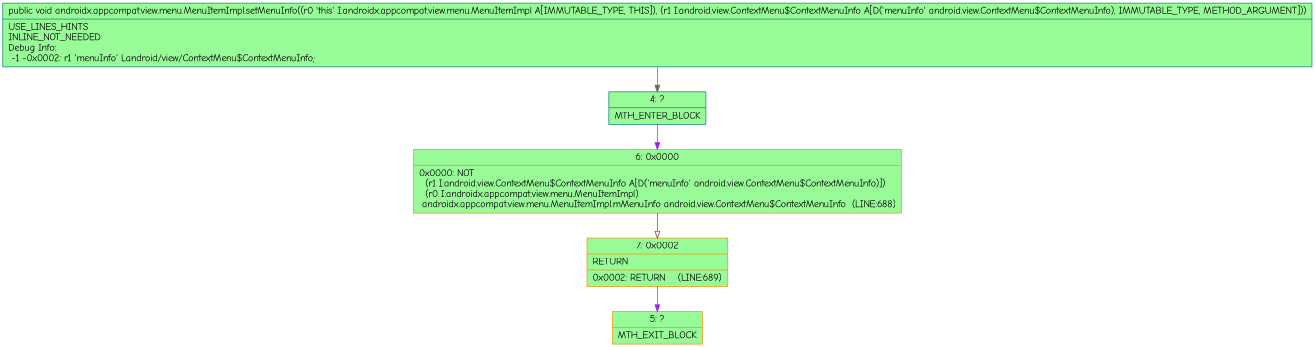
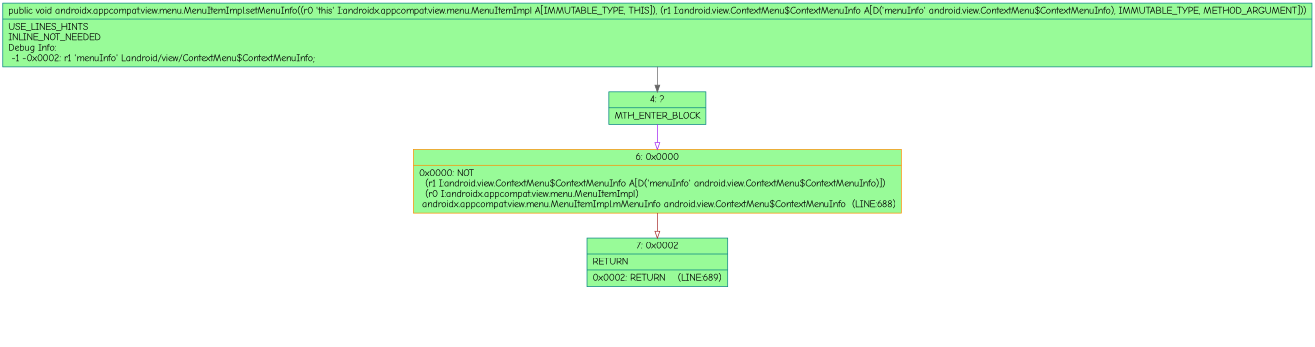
  digraph {
    fontname="Comic Neue"
    node [color=teal fillcolor=palegreen fontname="Comic Neue" shape=record style=filled]
    edge [arrowhead=onormal color=purple fontname="Comic Neue"]
    n1 [label="{4\:\ ?|MTH_ENTER_BLOCK\l}"]
    n2 [color=darkorange label="{6\:\ 0x0000|0x0000: NOT  \l  (r1 I:android.view.ContextMenu$ContextMenuInfo A[D('menuInfo' android.view.ContextMenu$ContextMenuInfo)])\l  (r0 I:androidx.appcompat.view.menu.MenuItemImpl)\l androidx.appcompat.view.menu.MenuItemImpl.mMenuInfo android.view.ContextMenu$ContextMenuInfo  (LINE:688)\l}"]
-   n3 [color=darkorange label="{7\:\ 0x0002|RETURN\l|0x0002: RETURN    (LINE:689)\l}"]
-   n4 [color=darkorange label="{5\:\ ?|MTH_EXIT_BLOCK\l}"]
+   n3 [label="{7\:\ 0x0002|RETURN\l|0x0002: RETURN    (LINE:689)\l}"]
    n5 [label="{public void androidx.appcompat.view.menu.MenuItemImpl.setMenuInfo((r0 'this' I:androidx.appcompat.view.menu.MenuItemImpl A[IMMUTABLE_TYPE, THIS]), (r1 I:android.view.ContextMenu$ContextMenuInfo A[D('menuInfo' android.view.ContextMenu$ContextMenuInfo), IMMUTABLE_TYPE, METHOD_ARGUMENT]))  | USE_LINES_HINTS\lINLINE_NOT_NEEDED\lDebug Info:\l  \-1 \-0x0002: r1 'menuInfo' Landroid\/view\/ContextMenu$ContextMenuInfo;\l}"]
-   n1 -> n2 [arrowhead=normal]
+   n1 -> n2
    n2 -> n3 [color=brown]
-   n3 -> n4 [arrowhead=normal]
    n5 -> n1 [arrowhead=normal color=gray40]
  }
